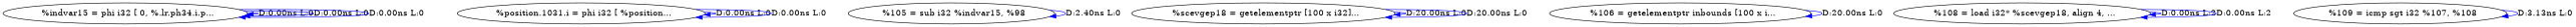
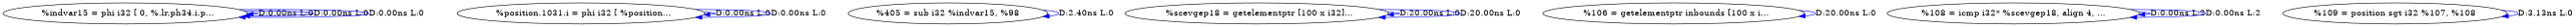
  digraph {
    edge [color=blue]
    n1 [label="  %indvar15 = phi i32 [ 0, %.lr.ph34.i.p..."]
    n2 [label="  %position.1031.i = phi i32 [ %position..."]
-   n3 [label="  %105 = sub i32 %indvar15, %98"]
+   n3 [label="%405 = sub i32 %indvar15, %98"]
    n4 [label="  %scevgep18 = getelementptr [100 x i32]..."]
    n5 [label="  %106 = getelementptr inbounds [100 x i..."]
-   n6 [label="  %108 = load i32* %scevgep18, align 4, ..."]
-   n7 [label="  %109 = icmp sgt i32 %107, %108"]
+   n6 [label="%108 = icmp i32* %scevgep18, align 4, ..."]
+   n7 [label="%109 = position sgt i32 %107, %108"]
    n1 -> n1 [label="D:0.00ns L:0"]
    n1 -> n1 [label="D:0.00ns L:0"]
    n1 -> n1 [label="D:0.00ns L:0"]
    n2 -> n2 [label="D:0.00ns L:0"]
    n2 -> n2 [label="D:0.00ns L:0"]
    n3 -> n3 [label="D:2.40ns L:0"]
    n4 -> n4 [label="D:20.00ns L:0"]
    n4 -> n4 [label="D:20.00ns L:0"]
    n5 -> n5 [label="D:20.00ns L:0"]
    n6 -> n6 [label="D:0.00ns L:2"]
    n6 -> n6 [label="D:0.00ns L:2"]
    n7 -> n7 [label="D:3.13ns L:0"]
  }
